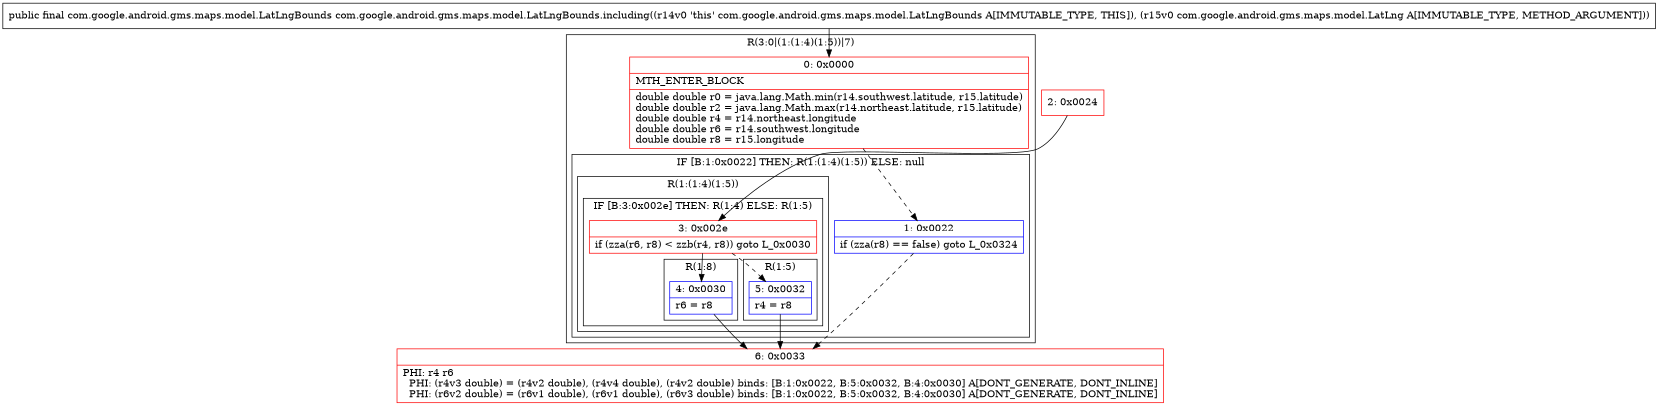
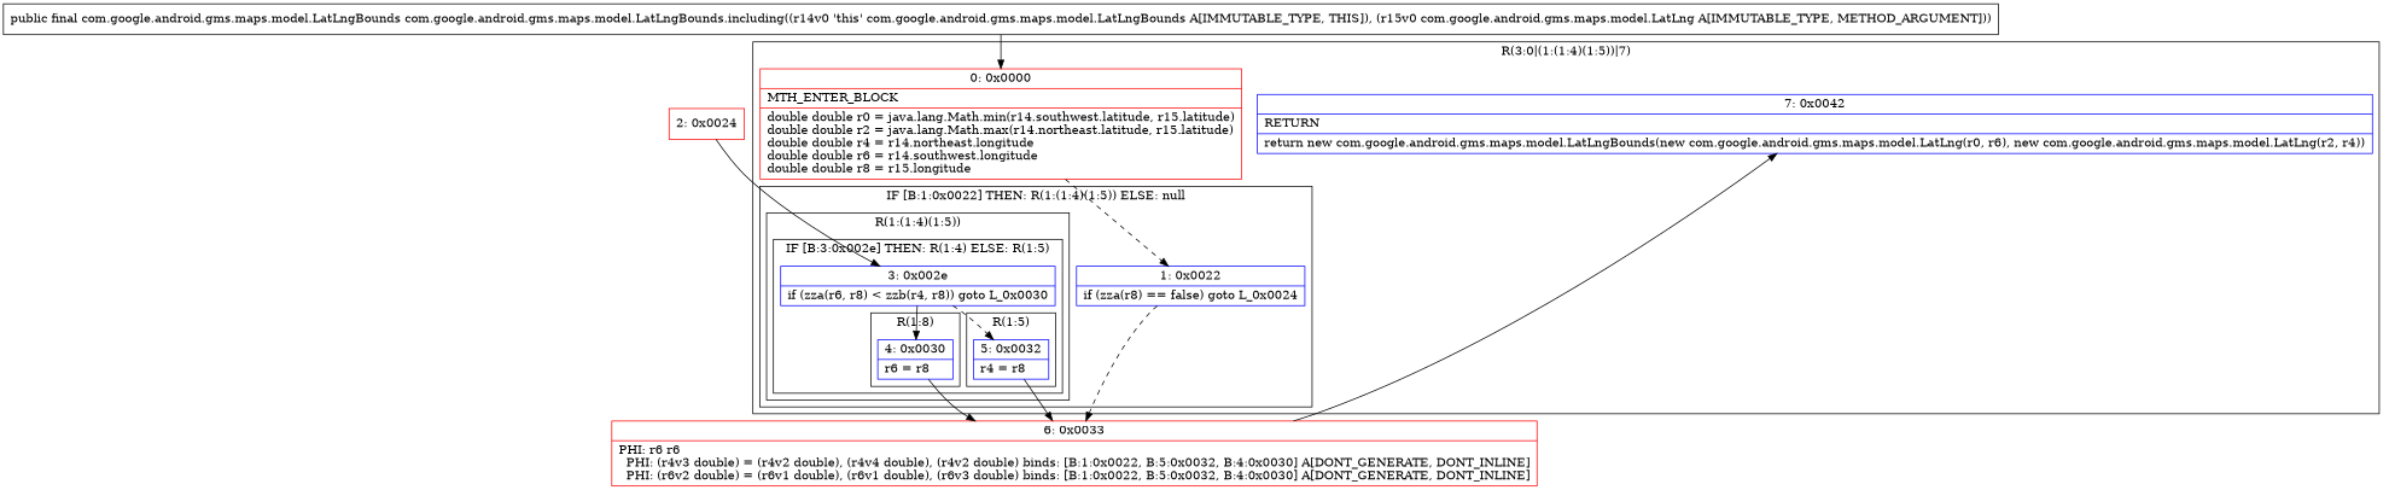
  digraph {
    node [color=blue shape=record]
    n1 [label="{4\:\ 0x0030|r6 = r8\l}"]
    n2 [label="{5\:\ 0x0032|r4 = r8\l}"]
-   n3 [color=red label="{3\:\ 0x002e|if (zza(r6, r8) \< zzb(r4, r8)) goto L_0x0030\l}"]
-   n4 [label="{1\:\ 0x0022|if (zza(r8) == false) goto L_0x0324\l}"]
+   n3 [label="{3\:\ 0x002e|if (zza(r6, r8) \< zzb(r4, r8)) goto L_0x0030\l}"]
+   n4 [label="{1\:\ 0x0022|if (zza(r8) == false) goto L_0x0024\l}"]
    n5 [color=red label="{0\:\ 0x0000|MTH_ENTER_BLOCK\l|double double r0 = java.lang.Math.min(r14.southwest.latitude, r15.latitude)\ldouble double r2 = java.lang.Math.max(r14.northeast.latitude, r15.latitude)\ldouble double r4 = r14.northeast.longitude\ldouble double r6 = r14.southwest.longitude\ldouble double r8 = r15.longitude\l}"]
-   n7 [color=red label="{6\:\ 0x0033|PHI: r4 r6 \l  PHI: (r4v3 double) = (r4v2 double), (r4v4 double), (r4v2 double) binds: [B:1:0x0022, B:5:0x0032, B:4:0x0030] A[DONT_GENERATE, DONT_INLINE]\l  PHI: (r6v2 double) = (r6v1 double), (r6v1 double), (r6v3 double) binds: [B:1:0x0022, B:5:0x0032, B:4:0x0030] A[DONT_GENERATE, DONT_INLINE]\l}"]
+   n6 [label="{7\:\ 0x0042|RETURN\l|return new com.google.android.gms.maps.model.LatLngBounds(new com.google.android.gms.maps.model.LatLng(r0, r6), new com.google.android.gms.maps.model.LatLng(r2, r4))\l}"]
+   n7 [color=red label="{6\:\ 0x0033|PHI: r6 r6 \l  PHI: (r4v3 double) = (r4v2 double), (r4v4 double), (r4v2 double) binds: [B:1:0x0022, B:5:0x0032, B:4:0x0030] A[DONT_GENERATE, DONT_INLINE]\l  PHI: (r6v2 double) = (r6v1 double), (r6v1 double), (r6v3 double) binds: [B:1:0x0022, B:5:0x0032, B:4:0x0030] A[DONT_GENERATE, DONT_INLINE]\l}"]
    n8 [color=red label="{2\:\ 0x0024}"]
    n9 [label="{public final com.google.android.gms.maps.model.LatLngBounds com.google.android.gms.maps.model.LatLngBounds.including((r14v0 'this' com.google.android.gms.maps.model.LatLngBounds A[IMMUTABLE_TYPE, THIS]), (r15v0 com.google.android.gms.maps.model.LatLng A[IMMUTABLE_TYPE, METHOD_ARGUMENT])) }" color=""]
    subgraph cluster_1 {
      label="R(3:0|(1:(1:4)(1:5))|7)"
      n5
+     n6
      subgraph cluster_2 {
        label="IF [B:1:0x0022] THEN: R(1:(1:4)(1:5)) ELSE: null"
        n4
        subgraph cluster_3 {
          label="R(1:(1:4)(1:5))"
          subgraph cluster_4 {
            label="IF [B:3:0x002e] THEN: R(1:4) ELSE: R(1:5)"
            n3
            subgraph cluster_5 {
              label="R(1:8)"
              n1
            }
            subgraph cluster_6 {
              label="R(1:5)"
              n2
            }
          }
        }
      }
    }
    n1 -> n7
    n2 -> n7
    n3 -> n1
    n3 -> n2 [style=dashed]
    n4 -> n7 [style=dashed]
    n5 -> n4 [style=dashed]
+   n7 -> n6
    n8 -> n3
    n9 -> n5
  }
